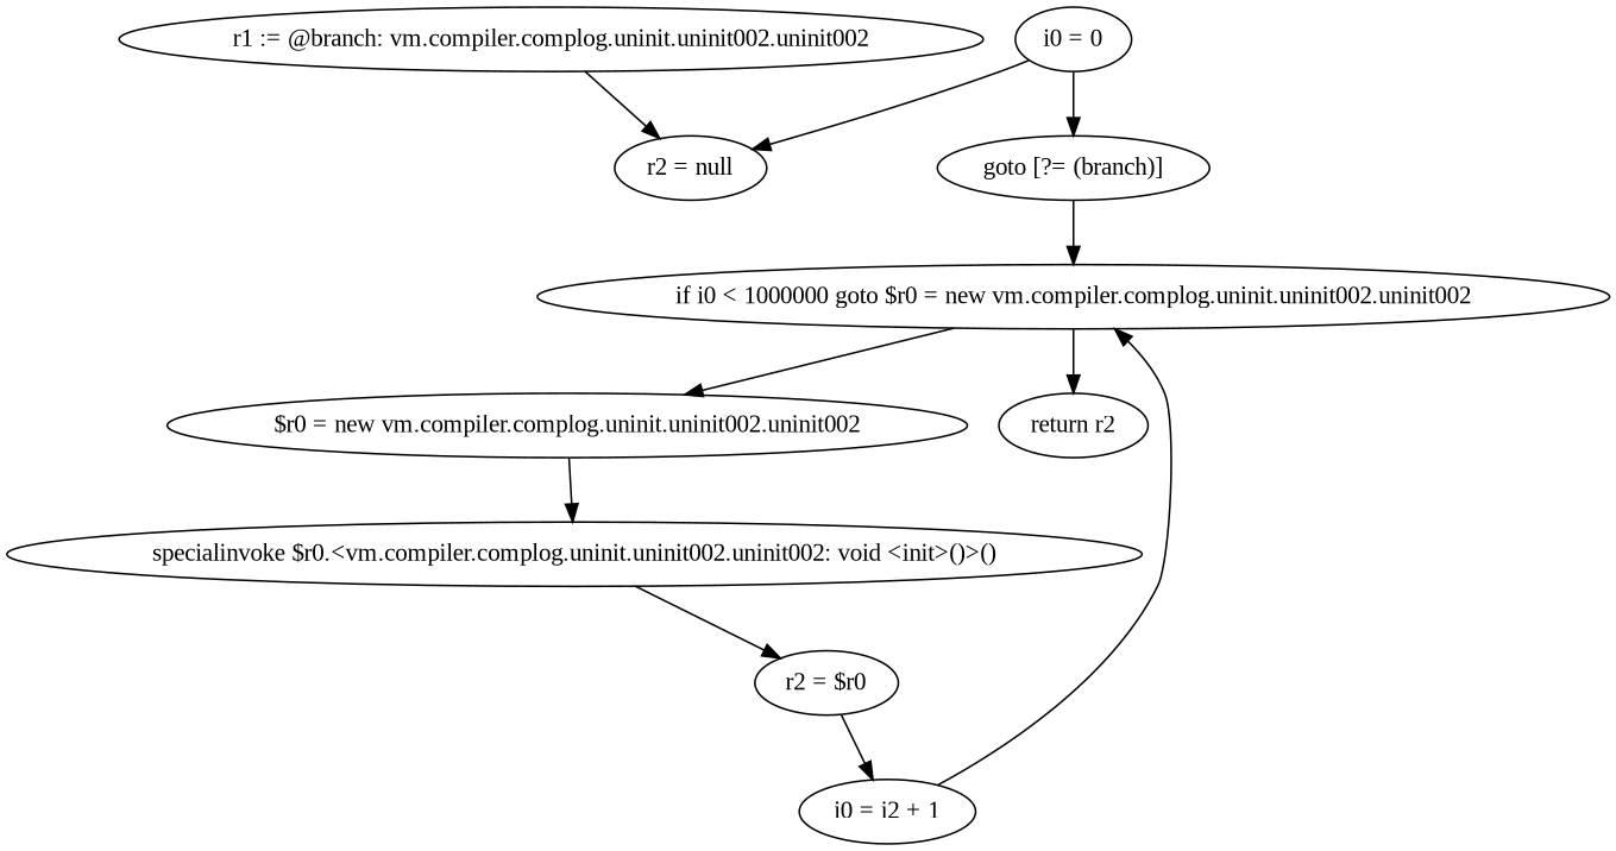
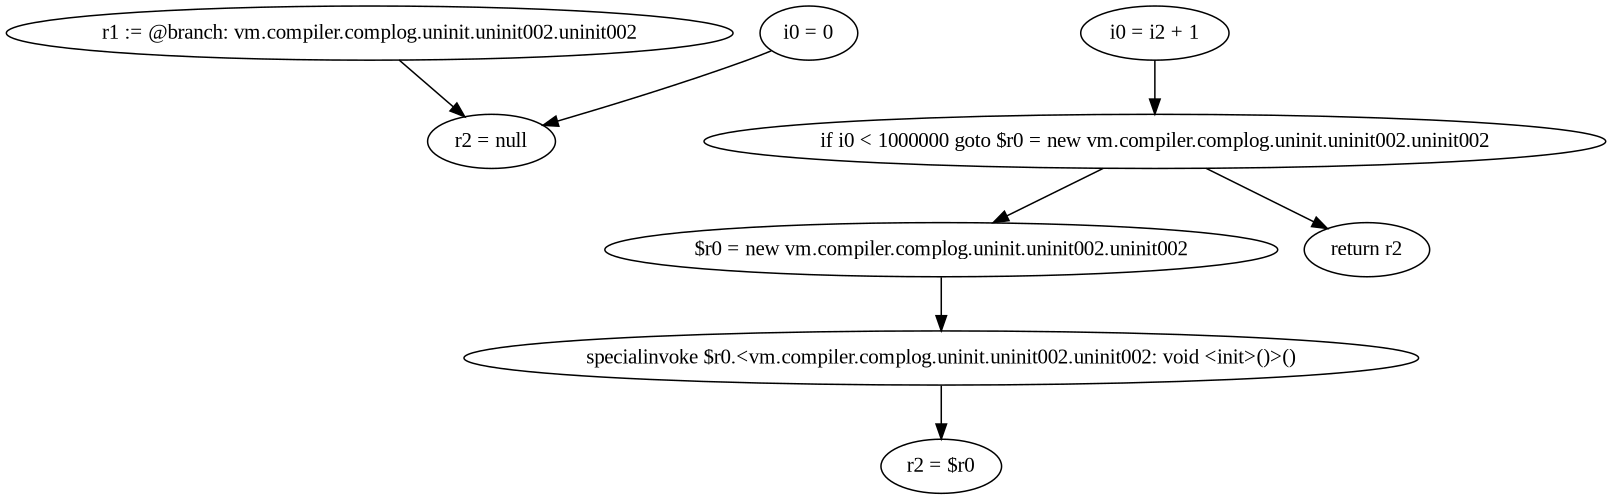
  digraph {
    fontname="Liberation Serif"
    node [fontname="Liberation Serif"]
    edge [fontname="Liberation Serif"]
    n1 [label="r1 := @branch: vm.compiler.complog.uninit.uninit002.uninit002"]
    "r2 = null"
    "i0 = 0"
-   "goto [?= (branch)]"
    "if i0 < 1000000 goto $r0 = new vm.compiler.complog.uninit.uninit002.uninit002"
    "$r0 = new vm.compiler.complog.uninit.uninit002.uninit002"
    "return r2"
    "specialinvoke $r0.<vm.compiler.complog.uninit.uninit002.uninit002: void <init>()>()"
    "r2 = $r0"
    n10 [label="i0 = i2 + 1"]
    n1 -> "r2 = null"
    "i0 = 0" -> "r2 = null"
-   "i0 = 0" -> "goto [?= (branch)]"
-   "goto [?= (branch)]" -> "if i0 < 1000000 goto $r0 = new vm.compiler.complog.uninit.uninit002.uninit002"
    "if i0 < 1000000 goto $r0 = new vm.compiler.complog.uninit.uninit002.uninit002" -> "$r0 = new vm.compiler.complog.uninit.uninit002.uninit002"
    "if i0 < 1000000 goto $r0 = new vm.compiler.complog.uninit.uninit002.uninit002" -> "return r2"
    "$r0 = new vm.compiler.complog.uninit.uninit002.uninit002" -> "specialinvoke $r0.<vm.compiler.complog.uninit.uninit002.uninit002: void <init>()>()"
    "specialinvoke $r0.<vm.compiler.complog.uninit.uninit002.uninit002: void <init>()>()" -> "r2 = $r0"
-   "r2 = $r0" -> n10
    n10 -> "if i0 < 1000000 goto $r0 = new vm.compiler.complog.uninit.uninit002.uninit002"
  }
